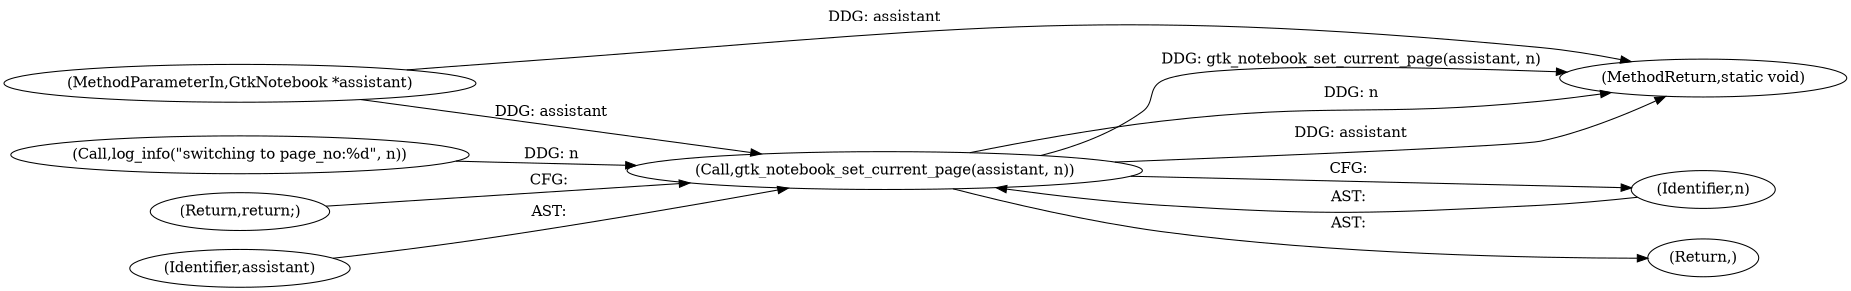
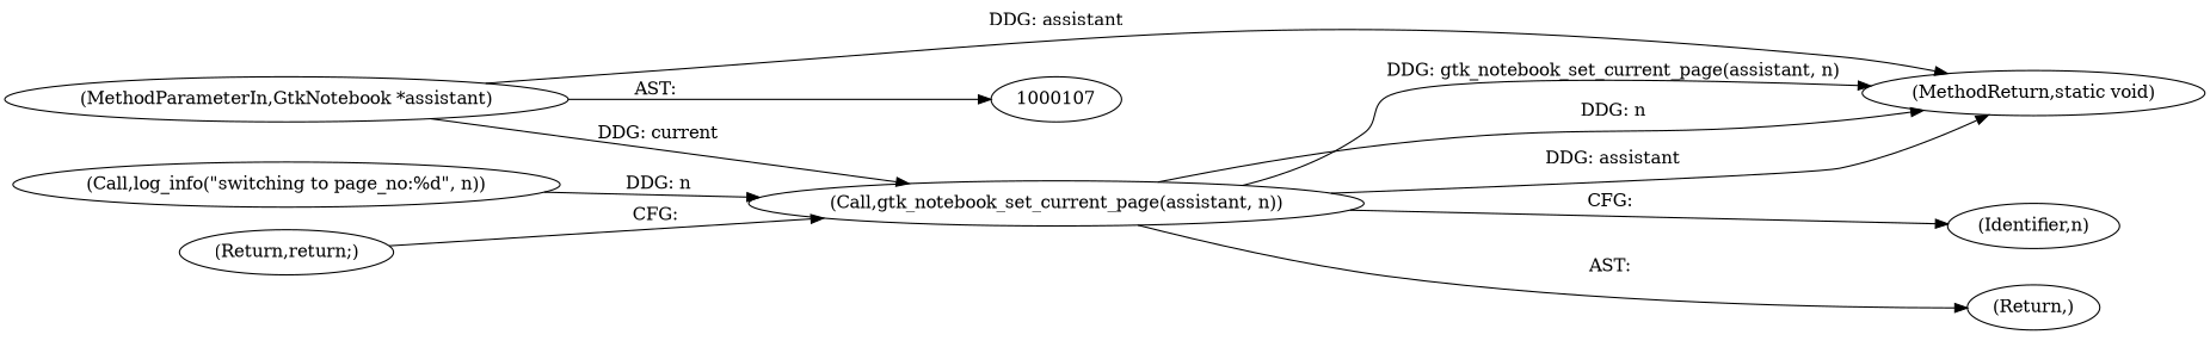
  digraph {
    rankdir=LR
    n1 [label="(MethodParameterIn,GtkNotebook *assistant)"]
    n2 [label="(Call,gtk_notebook_set_current_page(assistant, n))"]
    n3 [label="(MethodReturn,static void)"]
+   1000107
    n5 [label="(Identifier,n)"]
    n6 [label="(Return,)"]
    n7 [label="(Call,log_info(\"switching to page_no:%d\", n))"]
    n8 [label="(Return,return;)"]
-   n9 [label="(Identifier,assistant)"]
-   n1 -> n2 [label="DDG: assistant"]
+   n1 -> n2 [label="DDG: current"]
    n1 -> n3 [label="DDG: assistant"]
+   n1 -> 1000107 [label="AST: "]
    n2 -> n3 [label="DDG: gtk_notebook_set_current_page(assistant, n)"]
    n2 -> n3 [label="DDG: n"]
    n2 -> n3 [label="DDG: assistant"]
    n2 -> n5 [label="CFG: "]
    n2 -> n6 [label="AST: "]
-   n5 -> n2 [label="AST: "]
    n7 -> n2 [label="DDG: n"]
    n8 -> n2 [label="CFG: "]
-   n9 -> n2 [label="AST: "]
  }
